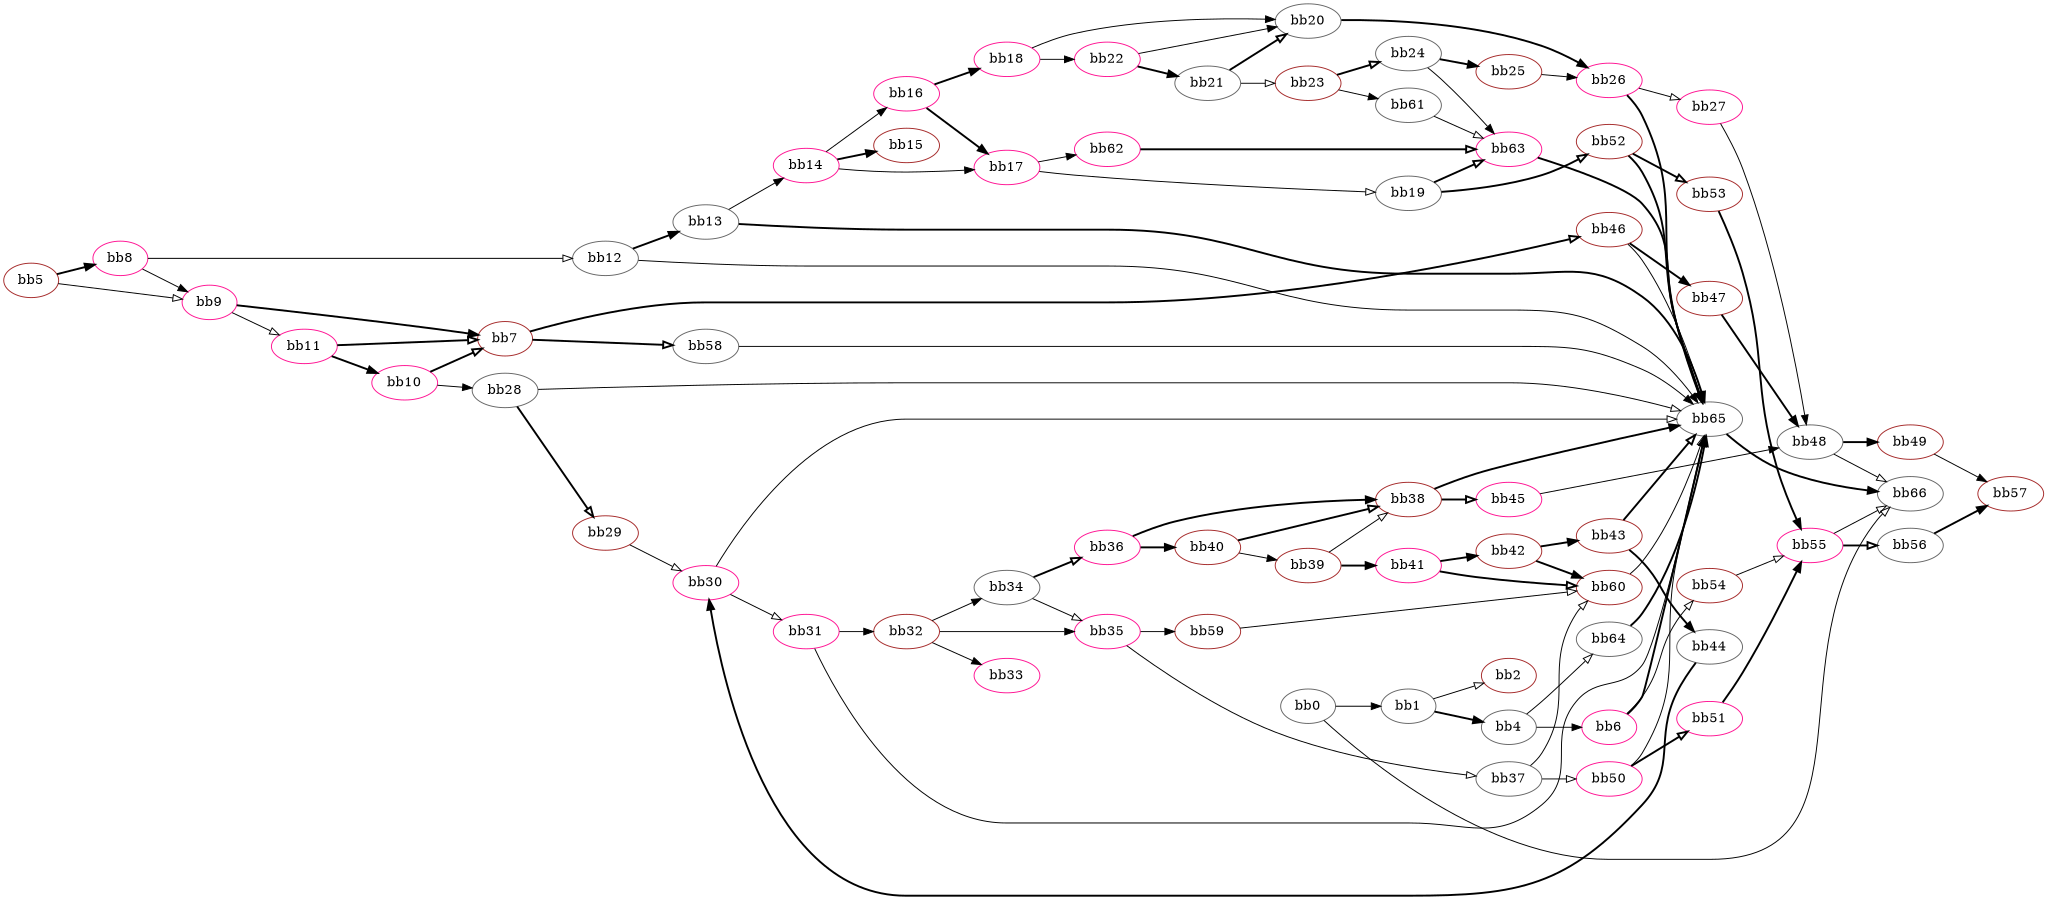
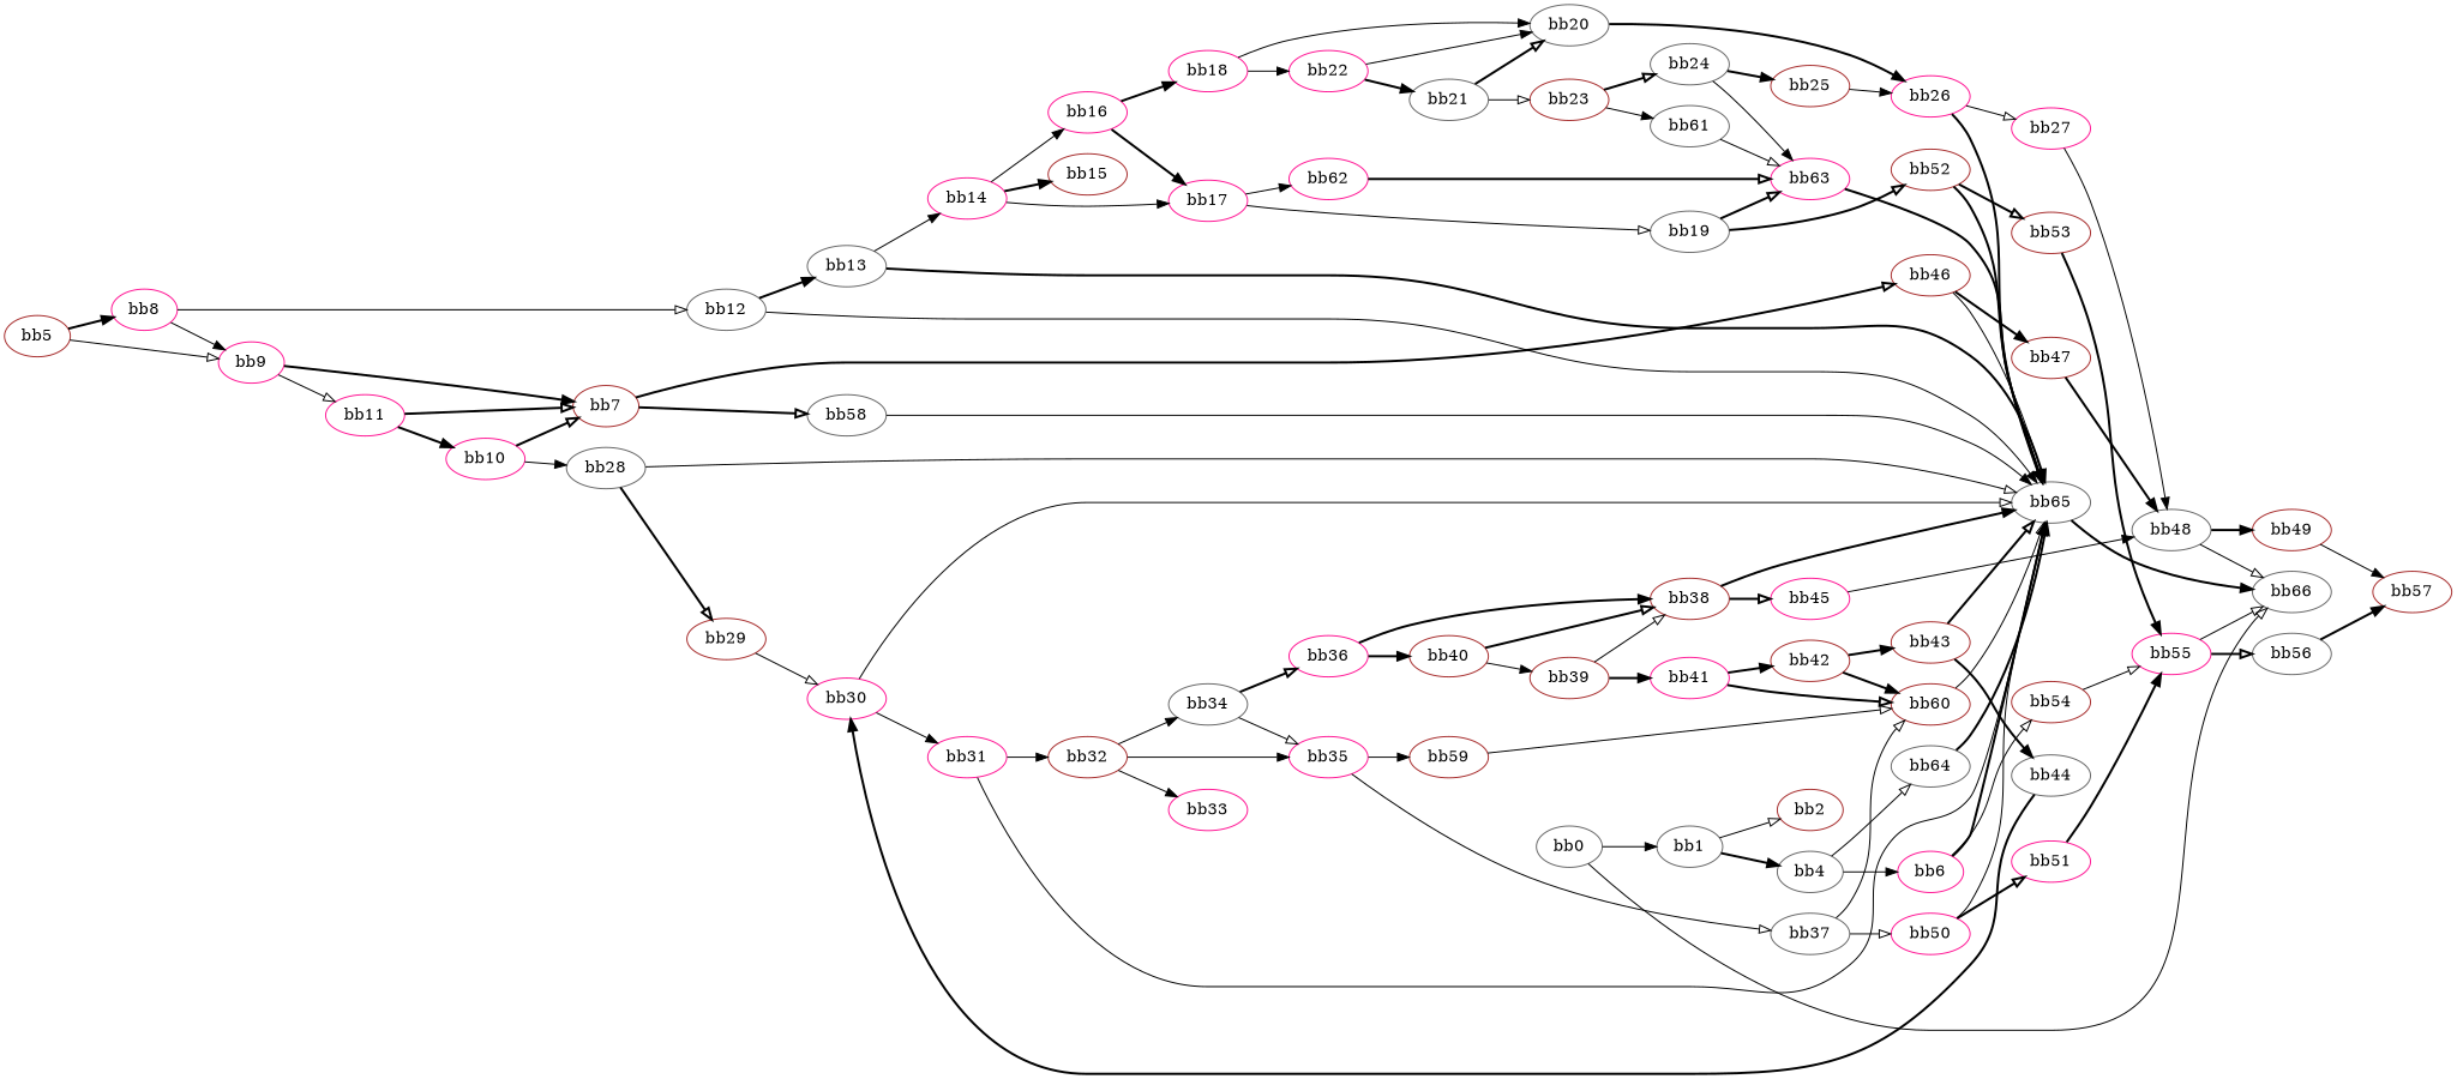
  digraph {
    rankdir=LR
    node [color=deeppink]
    edge [arrowhead=normal style=solid]
    n1 [color=gray40 label="bb0\l"]
    n2 [color=gray40 label="bb1\l"]
    n3 [color=gray40 label="bb66\l"]
    n4 [color=brown label="bb2\l"]
    n5 [color=gray40 label="bb4\l"]
    n6 [label="bb6\l"]
    n7 [color=gray40 label="bb64\l"]
    n8 [color=brown label="bb5\l"]
    n9 [label="bb8\l"]
    n10 [label="bb9\l"]
    n11 [color=brown label="bb54\l"]
    n12 [color=gray40 label="bb65\l"]
    n13 [color=gray40 label="bb12\l"]
    n14 [color=brown label="bb7\l"]
    n15 [label="bb11\l"]
    n16 [label="bb55\l"]
    n17 [color=brown label="bb46\l"]
    n18 [color=gray40 label="bb58\l"]
    n19 [color=brown label="bb47\l"]
    n20 [color=gray40 label="bb13\l"]
    n21 [label="bb10\l"]
    n22 [color=gray40 label="bb28\l"]
    n23 [color=brown label="bb29\l"]
    n24 [label="bb14\l"]
    n25 [color=brown label="bb15\l"]
    n26 [label="bb16\l"]
    n27 [label="bb17\l"]
    n28 [label="bb18\l"]
    n29 [color=gray40 label="bb19\l"]
    n30 [label="bb62\l"]
    n31 [color=gray40 label="bb20\l"]
    n32 [label="bb22\l"]
    n33 [color=brown label="bb52\l"]
    n34 [label="bb63\l"]
    n35 [label="bb26\l"]
    n36 [color=gray40 label="bb21\l"]
    n37 [color=brown label="bb53\l"]
    n38 [label="bb27\l"]
    n39 [color=brown label="bb23\l"]
    n40 [color=gray40 label="bb24\l"]
    n41 [color=gray40 label="bb61\l"]
    n42 [color=brown label="bb25\l"]
    n43 [color=gray40 label="bb48\l"]
    n44 [color=brown label="bb49\l"]
    n45 [label="bb30\l"]
    n46 [label="bb31\l"]
    n47 [color=brown label="bb32\l"]
    n48 [label="bb33\l"]
    n49 [color=gray40 label="bb34\l"]
    n50 [label="bb35\l"]
    n51 [label="bb36\l"]
    n52 [color=gray40 label="bb37\l"]
    n53 [color=brown label="bb59\l"]
    n54 [color=brown label="bb38\l"]
    n55 [color=brown label="bb40\l"]
    n56 [label="bb50\l"]
    n57 [color=brown label="bb60\l"]
    n58 [label="bb45\l"]
    n59 [color=brown label="bb39\l"]
    n60 [label="bb51\l"]
    n61 [label="bb41\l"]
    n62 [color=brown label="bb42\l"]
    n63 [color=brown label="bb43\l"]
    n64 [color=gray40 label="bb44\l"]
    n65 [color=brown label="bb57\l"]
    n66 [color=gray40 label="bb56\l"]
    n1 -> n2
    n1 -> n3 [arrowhead=onormal]
    n2 -> n4 [arrowhead=onormal]
    n2 -> n5 [style=bold]
    n5 -> n6
    n5 -> n7 [arrowhead=onormal]
    n6 -> n11 [arrowhead=onormal]
    n6 -> n12 [style=bold]
    n7 -> n12 [style=bold]
    n8 -> n9 [style=bold]
    n8 -> n10 [arrowhead=onormal]
    n9 -> n10
    n9 -> n13 [arrowhead=onormal]
    n10 -> n14 [style=bold]
    n10 -> n15 [arrowhead=onormal]
    n11 -> n16 [arrowhead=onormal]
    n12 -> n3 [style=bold]
    n13 -> n12
    n13 -> n20 [style=bold]
    n14 -> n17 [arrowhead=onormal style=bold]
    n14 -> n18 [arrowhead=onormal style=bold]
    n15 -> n14 [arrowhead=onormal style=bold]
    n15 -> n21 [style=bold]
    n16 -> n3 [arrowhead=onormal]
    n16 -> n66 [arrowhead=onormal style=bold]
    n17 -> n12
    n17 -> n19 [style=bold]
    n18 -> n12
    n19 -> n43 [style=bold]
    n20 -> n12 [style=bold]
    n20 -> n24
    n21 -> n14 [arrowhead=onormal style=bold]
    n21 -> n22
    n22 -> n12 [arrowhead=onormal]
    n22 -> n23 [arrowhead=onormal style=bold]
    n23 -> n45 [arrowhead=onormal]
    n24 -> n25 [style=bold]
    n24 -> n26
    n24 -> n27
    n26 -> n27 [style=bold]
    n26 -> n28 [style=bold]
    n27 -> n29 [arrowhead=onormal]
    n27 -> n30
    n28 -> n31
    n28 -> n32
    n29 -> n33 [arrowhead=onormal style=bold]
    n29 -> n34 [arrowhead=onormal style=bold]
    n30 -> n34 [arrowhead=onormal style=bold]
    n31 -> n35 [style=bold]
    n32 -> n31
    n32 -> n36 [style=bold]
    n33 -> n12 [arrowhead=onormal style=bold]
    n33 -> n37 [arrowhead=onormal style=bold]
    n34 -> n12 [style=bold]
    n35 -> n12 [style=bold]
    n35 -> n38 [arrowhead=onormal]
    n36 -> n31 [arrowhead=onormal style=bold]
    n36 -> n39 [arrowhead=onormal]
    n37 -> n16 [style=bold]
    n38 -> n43
    n39 -> n40 [arrowhead=onormal style=bold]
    n39 -> n41
    n40 -> n34
    n40 -> n42 [style=bold]
    n41 -> n34 [arrowhead=onormal]
    n42 -> n35
    n43 -> n3 [arrowhead=onormal]
    n43 -> n44 [style=bold]
    n44 -> n65
    n45 -> n12 [arrowhead=onormal]
-   n45 -> n46 [arrowhead=onormal]
+   n45 -> n46
    n46 -> n12 [arrowhead=onormal]
    n46 -> n47
    n47 -> n48
    n47 -> n49
    n47 -> n50
    n49 -> n50 [arrowhead=onormal]
    n49 -> n51 [arrowhead=onormal style=bold]
    n50 -> n52 [arrowhead=onormal]
    n50 -> n53
    n51 -> n54 [style=bold]
    n51 -> n55 [style=bold]
    n52 -> n56 [arrowhead=onormal]
    n52 -> n57 [arrowhead=onormal]
    n53 -> n57 [arrowhead=onormal]
    n54 -> n12 [style=bold]
    n54 -> n58 [arrowhead=onormal style=bold]
    n55 -> n54 [arrowhead=onormal style=bold]
    n55 -> n59
    n56 -> n12 [arrowhead=onormal]
    n56 -> n60 [arrowhead=onormal style=bold]
    n57 -> n12 [arrowhead=onormal]
    n58 -> n43
    n59 -> n54 [arrowhead=onormal]
    n59 -> n61 [style=bold]
    n60 -> n16 [style=bold]
    n61 -> n57 [arrowhead=onormal style=bold]
    n61 -> n62 [style=bold]
    n62 -> n57 [style=bold]
    n62 -> n63 [style=bold]
    n63 -> n12 [arrowhead=onormal style=bold]
    n63 -> n64 [style=bold]
    n64 -> n45 [style=bold]
    n66 -> n65 [style=bold]
  }
